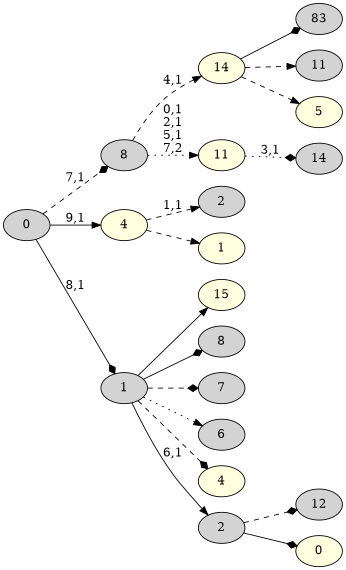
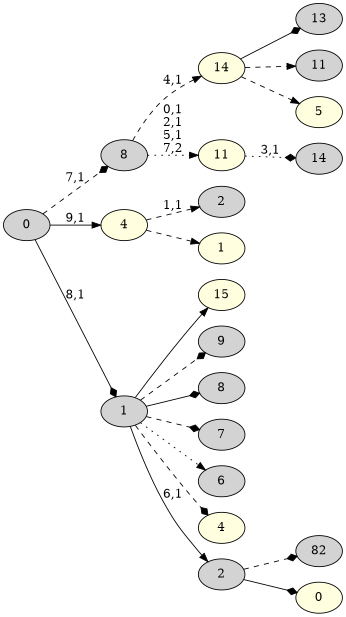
  digraph {
    rankdir=LR
    node [fillcolor=lightgrey style=filled]
    edge [arrowhead=diamond style=dashed]
    n1 [label=14]
-   n2 [label=83]
-   n3 [label=12]
+   n2 [label=13]
+   n3 [label=82]
    n4 [label=11]
    n5 [fillcolor=lightyellow label=15]
+   n6 [label=9]
    n7 [label=8]
    n8 [label=7]
    n9 [label=6]
    n10 [fillcolor=lightyellow label=5]
    14 [fillcolor=lightyellow]
    n12 [fillcolor=lightyellow label=4]
    11 [fillcolor=lightyellow]
    8
    n15 [label=2]
    n16 [fillcolor=lightyellow label=1]
    4 [fillcolor=lightyellow]
    n18 [fillcolor=lightyellow label=0]
    2
    1
    0
    14 -> n2 [style=solid]
    14 -> n4 [arrowhead=normal]
    14 -> n10 [arrowhead=normal]
    11 -> n1 [label="3,1" style=dotted]
    8 -> 14 [arrowhead=normal label="4,1"]
    8 -> 11 [arrowhead=normal label="0,1\n2,1\n5,1\n7,2" style=dotted]
    4 -> n15 [arrowhead=normal label="1,1"]
    4 -> n16 [arrowhead=normal]
    2 -> n3
    2 -> n18 [style=solid]
    1 -> n5 [arrowhead=normal style=solid]
+   1 -> n6
    1 -> n7 [style=solid]
    1 -> n8
    1 -> n9 [arrowhead=normal style=dotted]
    1 -> n12
    1 -> 2 [arrowhead=normal label="6,1" style=solid]
    0 -> 8 [label="7,1"]
    0 -> 4 [arrowhead=normal label="9,1" style=solid]
    0 -> 1 [label="8,1" style=solid]
  }
